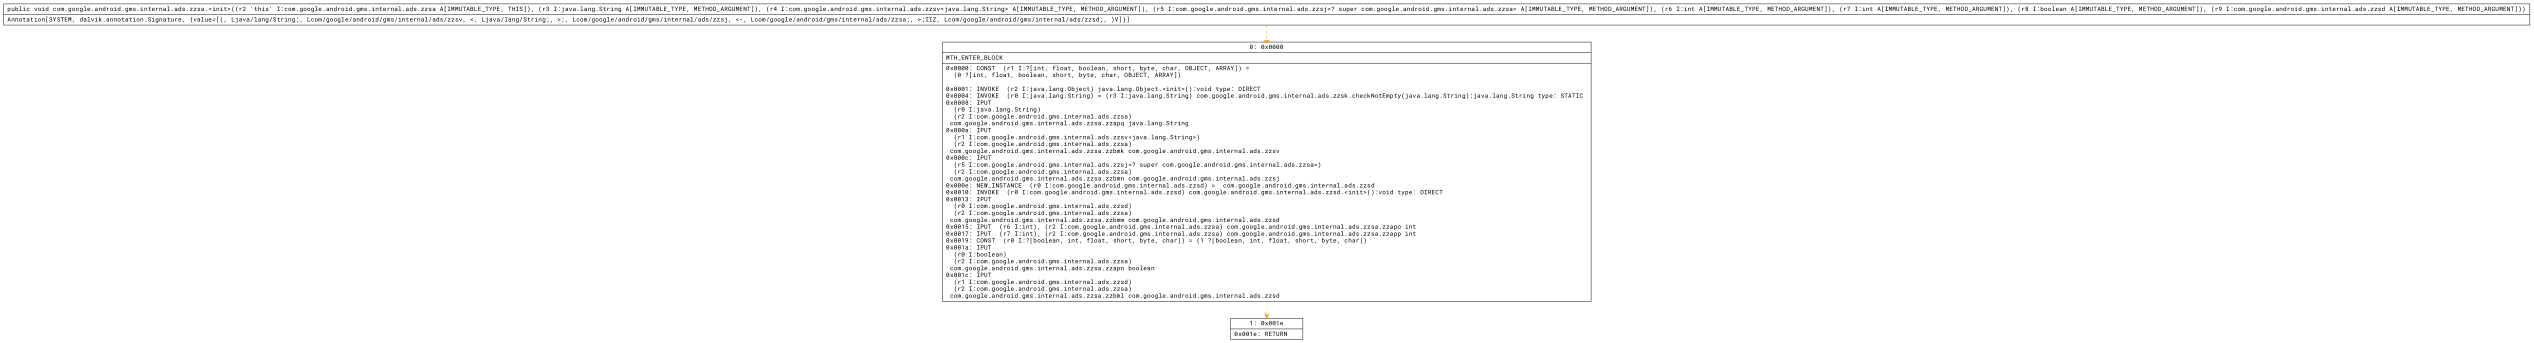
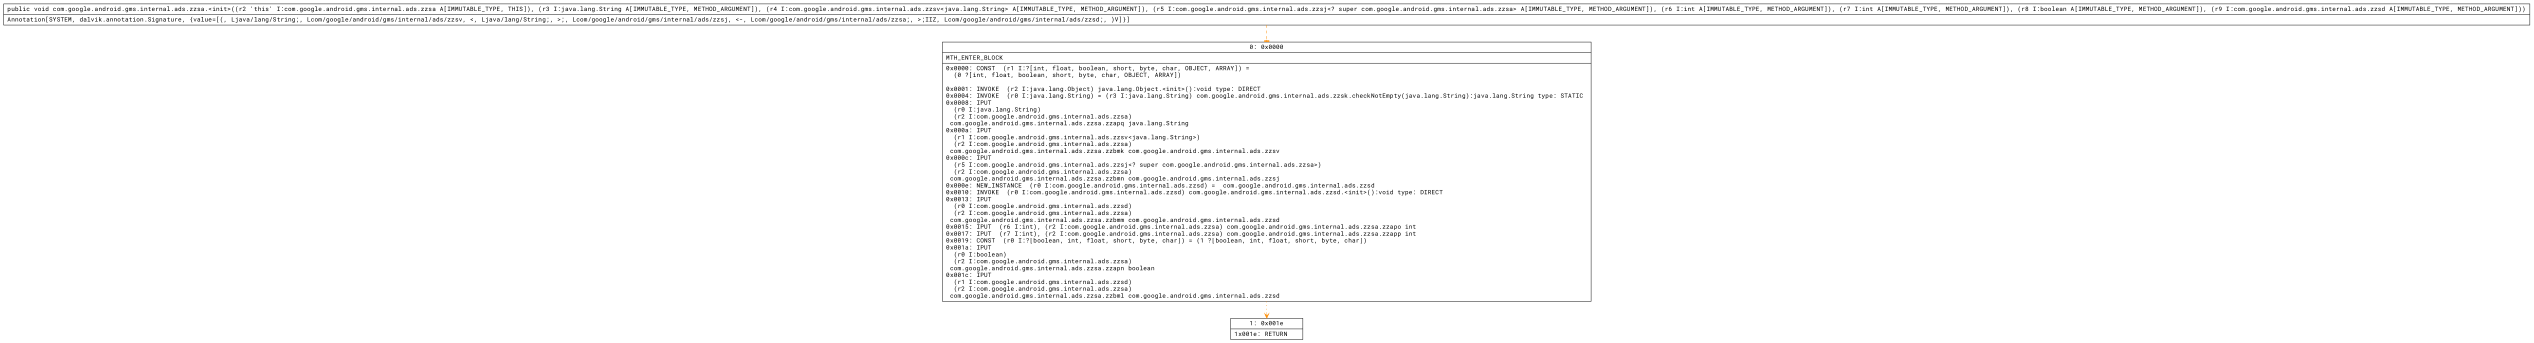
  digraph {
    fontname="Roboto Mono"
    node [shape=record fontname="Roboto Mono"]
    edge [color=darkorange fontname="Roboto Mono"]
    n1 [label="{0\:\ 0x0000|MTH_ENTER_BLOCK\l|0x0000: CONST  (r1 I:?[int, float, boolean, short, byte, char, OBJECT, ARRAY]) = \l  (0 ?[int, float, boolean, short, byte, char, OBJECT, ARRAY])\l \l0x0001: INVOKE  (r2 I:java.lang.Object) java.lang.Object.\<init\>():void type: DIRECT \l0x0004: INVOKE  (r0 I:java.lang.String) = (r3 I:java.lang.String) com.google.android.gms.internal.ads.zzsk.checkNotEmpty(java.lang.String):java.lang.String type: STATIC \l0x0008: IPUT  \l  (r0 I:java.lang.String)\l  (r2 I:com.google.android.gms.internal.ads.zzsa)\l com.google.android.gms.internal.ads.zzsa.zzapq java.lang.String \l0x000a: IPUT  \l  (r1 I:com.google.android.gms.internal.ads.zzsv\<java.lang.String\>)\l  (r2 I:com.google.android.gms.internal.ads.zzsa)\l com.google.android.gms.internal.ads.zzsa.zzbmk com.google.android.gms.internal.ads.zzsv \l0x000c: IPUT  \l  (r5 I:com.google.android.gms.internal.ads.zzsj\<? super com.google.android.gms.internal.ads.zzsa\>)\l  (r2 I:com.google.android.gms.internal.ads.zzsa)\l com.google.android.gms.internal.ads.zzsa.zzbmn com.google.android.gms.internal.ads.zzsj \l0x000e: NEW_INSTANCE  (r0 I:com.google.android.gms.internal.ads.zzsd) =  com.google.android.gms.internal.ads.zzsd \l0x0010: INVOKE  (r0 I:com.google.android.gms.internal.ads.zzsd) com.google.android.gms.internal.ads.zzsd.\<init\>():void type: DIRECT \l0x0013: IPUT  \l  (r0 I:com.google.android.gms.internal.ads.zzsd)\l  (r2 I:com.google.android.gms.internal.ads.zzsa)\l com.google.android.gms.internal.ads.zzsa.zzbmm com.google.android.gms.internal.ads.zzsd \l0x0015: IPUT  (r6 I:int), (r2 I:com.google.android.gms.internal.ads.zzsa) com.google.android.gms.internal.ads.zzsa.zzapo int \l0x0017: IPUT  (r7 I:int), (r2 I:com.google.android.gms.internal.ads.zzsa) com.google.android.gms.internal.ads.zzsa.zzapp int \l0x0019: CONST  (r0 I:?[boolean, int, float, short, byte, char]) = (1 ?[boolean, int, float, short, byte, char]) \l0x001a: IPUT  \l  (r0 I:boolean)\l  (r2 I:com.google.android.gms.internal.ads.zzsa)\l com.google.android.gms.internal.ads.zzsa.zzapn boolean \l0x001c: IPUT  \l  (r1 I:com.google.android.gms.internal.ads.zzsd)\l  (r2 I:com.google.android.gms.internal.ads.zzsa)\l com.google.android.gms.internal.ads.zzsa.zzbml com.google.android.gms.internal.ads.zzsd \l}"]
-   n2 [label="{1\:\ 0x001e|0x001e: RETURN   \l}"]
+   n2 [label="{1\:\ 0x001e|1x001e: RETURN   \l}"]
    n3 [label="{public void com.google.android.gms.internal.ads.zzsa.\<init\>((r2 'this' I:com.google.android.gms.internal.ads.zzsa A[IMMUTABLE_TYPE, THIS]), (r3 I:java.lang.String A[IMMUTABLE_TYPE, METHOD_ARGUMENT]), (r4 I:com.google.android.gms.internal.ads.zzsv\<java.lang.String\> A[IMMUTABLE_TYPE, METHOD_ARGUMENT]), (r5 I:com.google.android.gms.internal.ads.zzsj\<? super com.google.android.gms.internal.ads.zzsa\> A[IMMUTABLE_TYPE, METHOD_ARGUMENT]), (r6 I:int A[IMMUTABLE_TYPE, METHOD_ARGUMENT]), (r7 I:int A[IMMUTABLE_TYPE, METHOD_ARGUMENT]), (r8 I:boolean A[IMMUTABLE_TYPE, METHOD_ARGUMENT]), (r9 I:com.google.android.gms.internal.ads.zzsd A[IMMUTABLE_TYPE, METHOD_ARGUMENT]))  | Annotation[SYSTEM, dalvik.annotation.Signature, \{value=[(, Ljava\/lang\/String;, Lcom\/google\/android\/gms\/internal\/ads\/zzsv, \<, Ljava\/lang\/String;, \>;, Lcom\/google\/android\/gms\/internal\/ads\/zzsj, \<\-, Lcom\/google\/android\/gms\/internal\/ads\/zzsa;, \>;IIZ, Lcom\/google\/android\/gms\/internal\/ads\/zzsd;, )V]\}]\l}"]
    n1 -> n2 [style=dotted arrowhead=vee]
    n3 -> n1 [style=dashed arrowhead=tee]
  }
